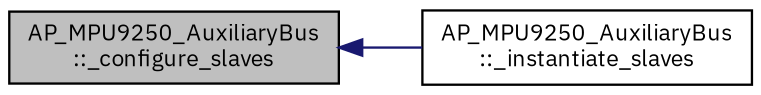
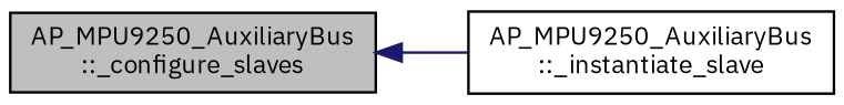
  digraph {
    rankdir=LR
    fontname="IBM Plex Sans"
    node [color=black fontname="IBM Plex Sans" fontsize=10 shape=record style=filled]
    n1 [fillcolor=grey75 fontcolor=black height=0.2 label="AP_MPU9250_AuxiliaryBus\l::_configure_slaves" width=0.4]
-   n2 [fillcolor=white height=0.2 label="AP_MPU9250_AuxiliaryBus\l::_instantiate_slaves" width=0.4]
+   n2 [fillcolor=white height=0.2 label="AP_MPU9250_AuxiliaryBus\l::_instantiate_slave" width=0.4]
    n1 -> n2 [color=midnightblue dir=back fontname="IBM Plex Sans" fontsize=10 labelfontname=Helvetica labelfontsize=10 style=solid]
  }
